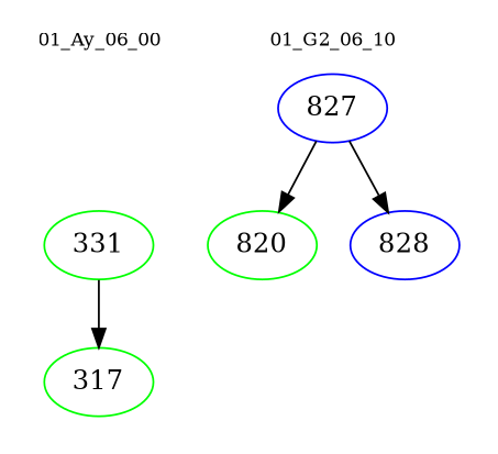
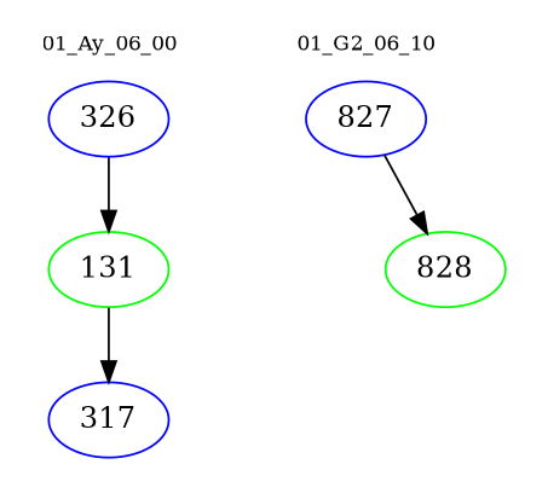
  digraph {
    node [color=green]
    edge [color=black]
-   n2 [label=317]
-   n3 [label=331]
+   n1 [color=blue label=326]
+   n2 [color=blue label=317]
+   n3 [label=131]
    n4 [color=blue label=827]
-   n5 [label=820]
-   n6 [color=blue label=828]
+   n6 [label=828]
    subgraph cluster_1 {
      color=white
      fontsize=10
      label="01_Ay_06_00"
+     n1
      n2
      n3
    }
    subgraph cluster_2 {
      color=white
      fontsize=10
      label="01_G2_06_10"
      n4
-     n5
      n6
    }
+   n1 -> n3
    n3 -> n2
-   n4 -> n5
    n4 -> n6
  }
